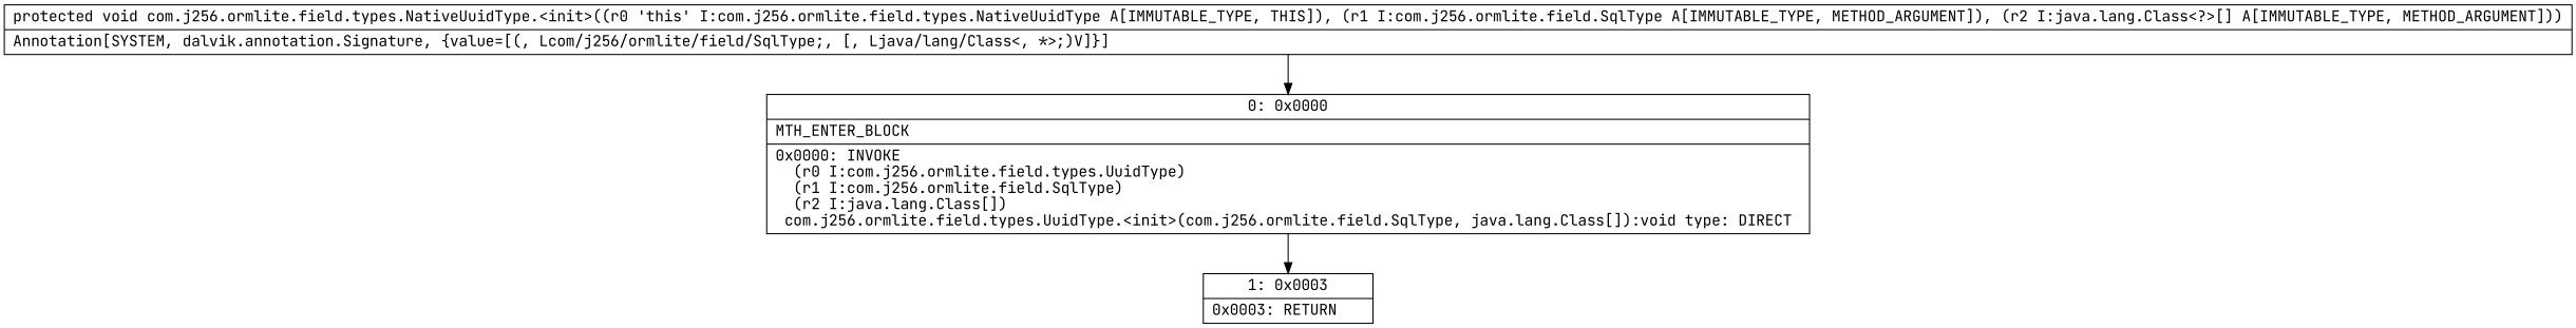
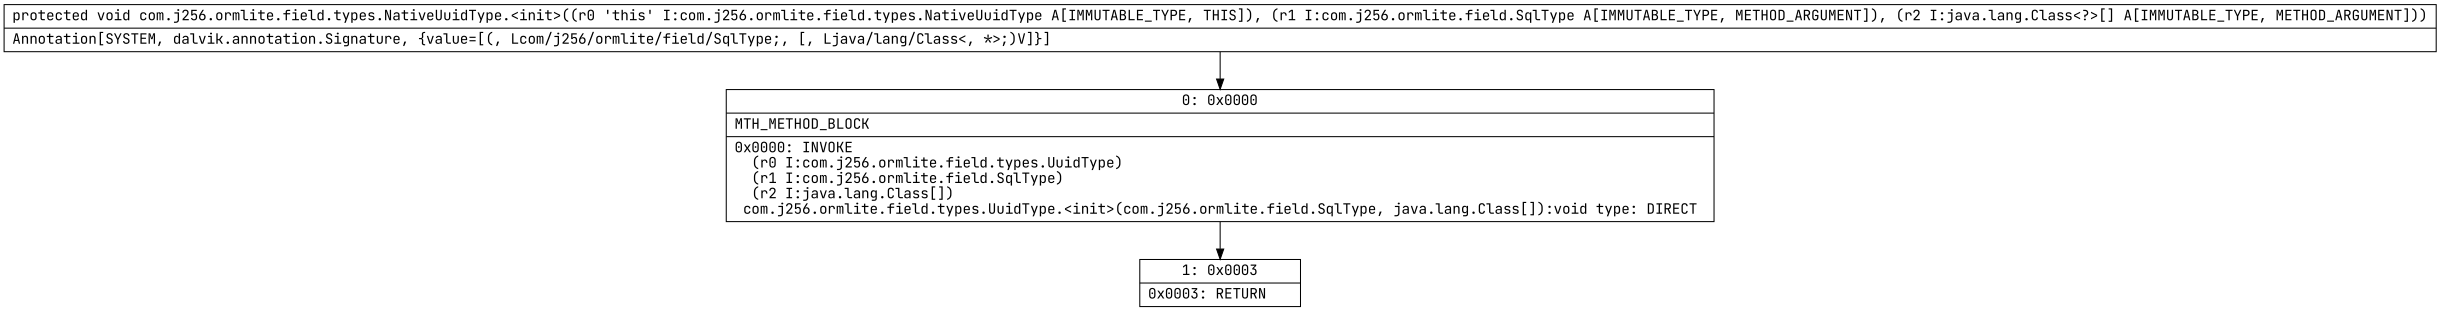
  digraph {
    fontname="JetBrains Mono"
    node [shape=record fontname="JetBrains Mono"]
    edge [fontname="JetBrains Mono"]
-   n1 [label="{0\:\ 0x0000|MTH_ENTER_BLOCK\l|0x0000: INVOKE  \l  (r0 I:com.j256.ormlite.field.types.UuidType)\l  (r1 I:com.j256.ormlite.field.SqlType)\l  (r2 I:java.lang.Class[])\l com.j256.ormlite.field.types.UuidType.\<init\>(com.j256.ormlite.field.SqlType, java.lang.Class[]):void type: DIRECT \l}"]
+   n1 [label="{0\:\ 0x0000|MTH_METHOD_BLOCK\l|0x0000: INVOKE  \l  (r0 I:com.j256.ormlite.field.types.UuidType)\l  (r1 I:com.j256.ormlite.field.SqlType)\l  (r2 I:java.lang.Class[])\l com.j256.ormlite.field.types.UuidType.\<init\>(com.j256.ormlite.field.SqlType, java.lang.Class[]):void type: DIRECT \l}"]
    n2 [label="{1\:\ 0x0003|0x0003: RETURN   \l}"]
    n3 [label="{protected void com.j256.ormlite.field.types.NativeUuidType.\<init\>((r0 'this' I:com.j256.ormlite.field.types.NativeUuidType A[IMMUTABLE_TYPE, THIS]), (r1 I:com.j256.ormlite.field.SqlType A[IMMUTABLE_TYPE, METHOD_ARGUMENT]), (r2 I:java.lang.Class\<?\>[] A[IMMUTABLE_TYPE, METHOD_ARGUMENT]))  | Annotation[SYSTEM, dalvik.annotation.Signature, \{value=[(, Lcom\/j256\/ormlite\/field\/SqlType;, [, Ljava\/lang\/Class\<, *\>;)V]\}]\l}"]
    n1 -> n2
    n3 -> n1
  }
